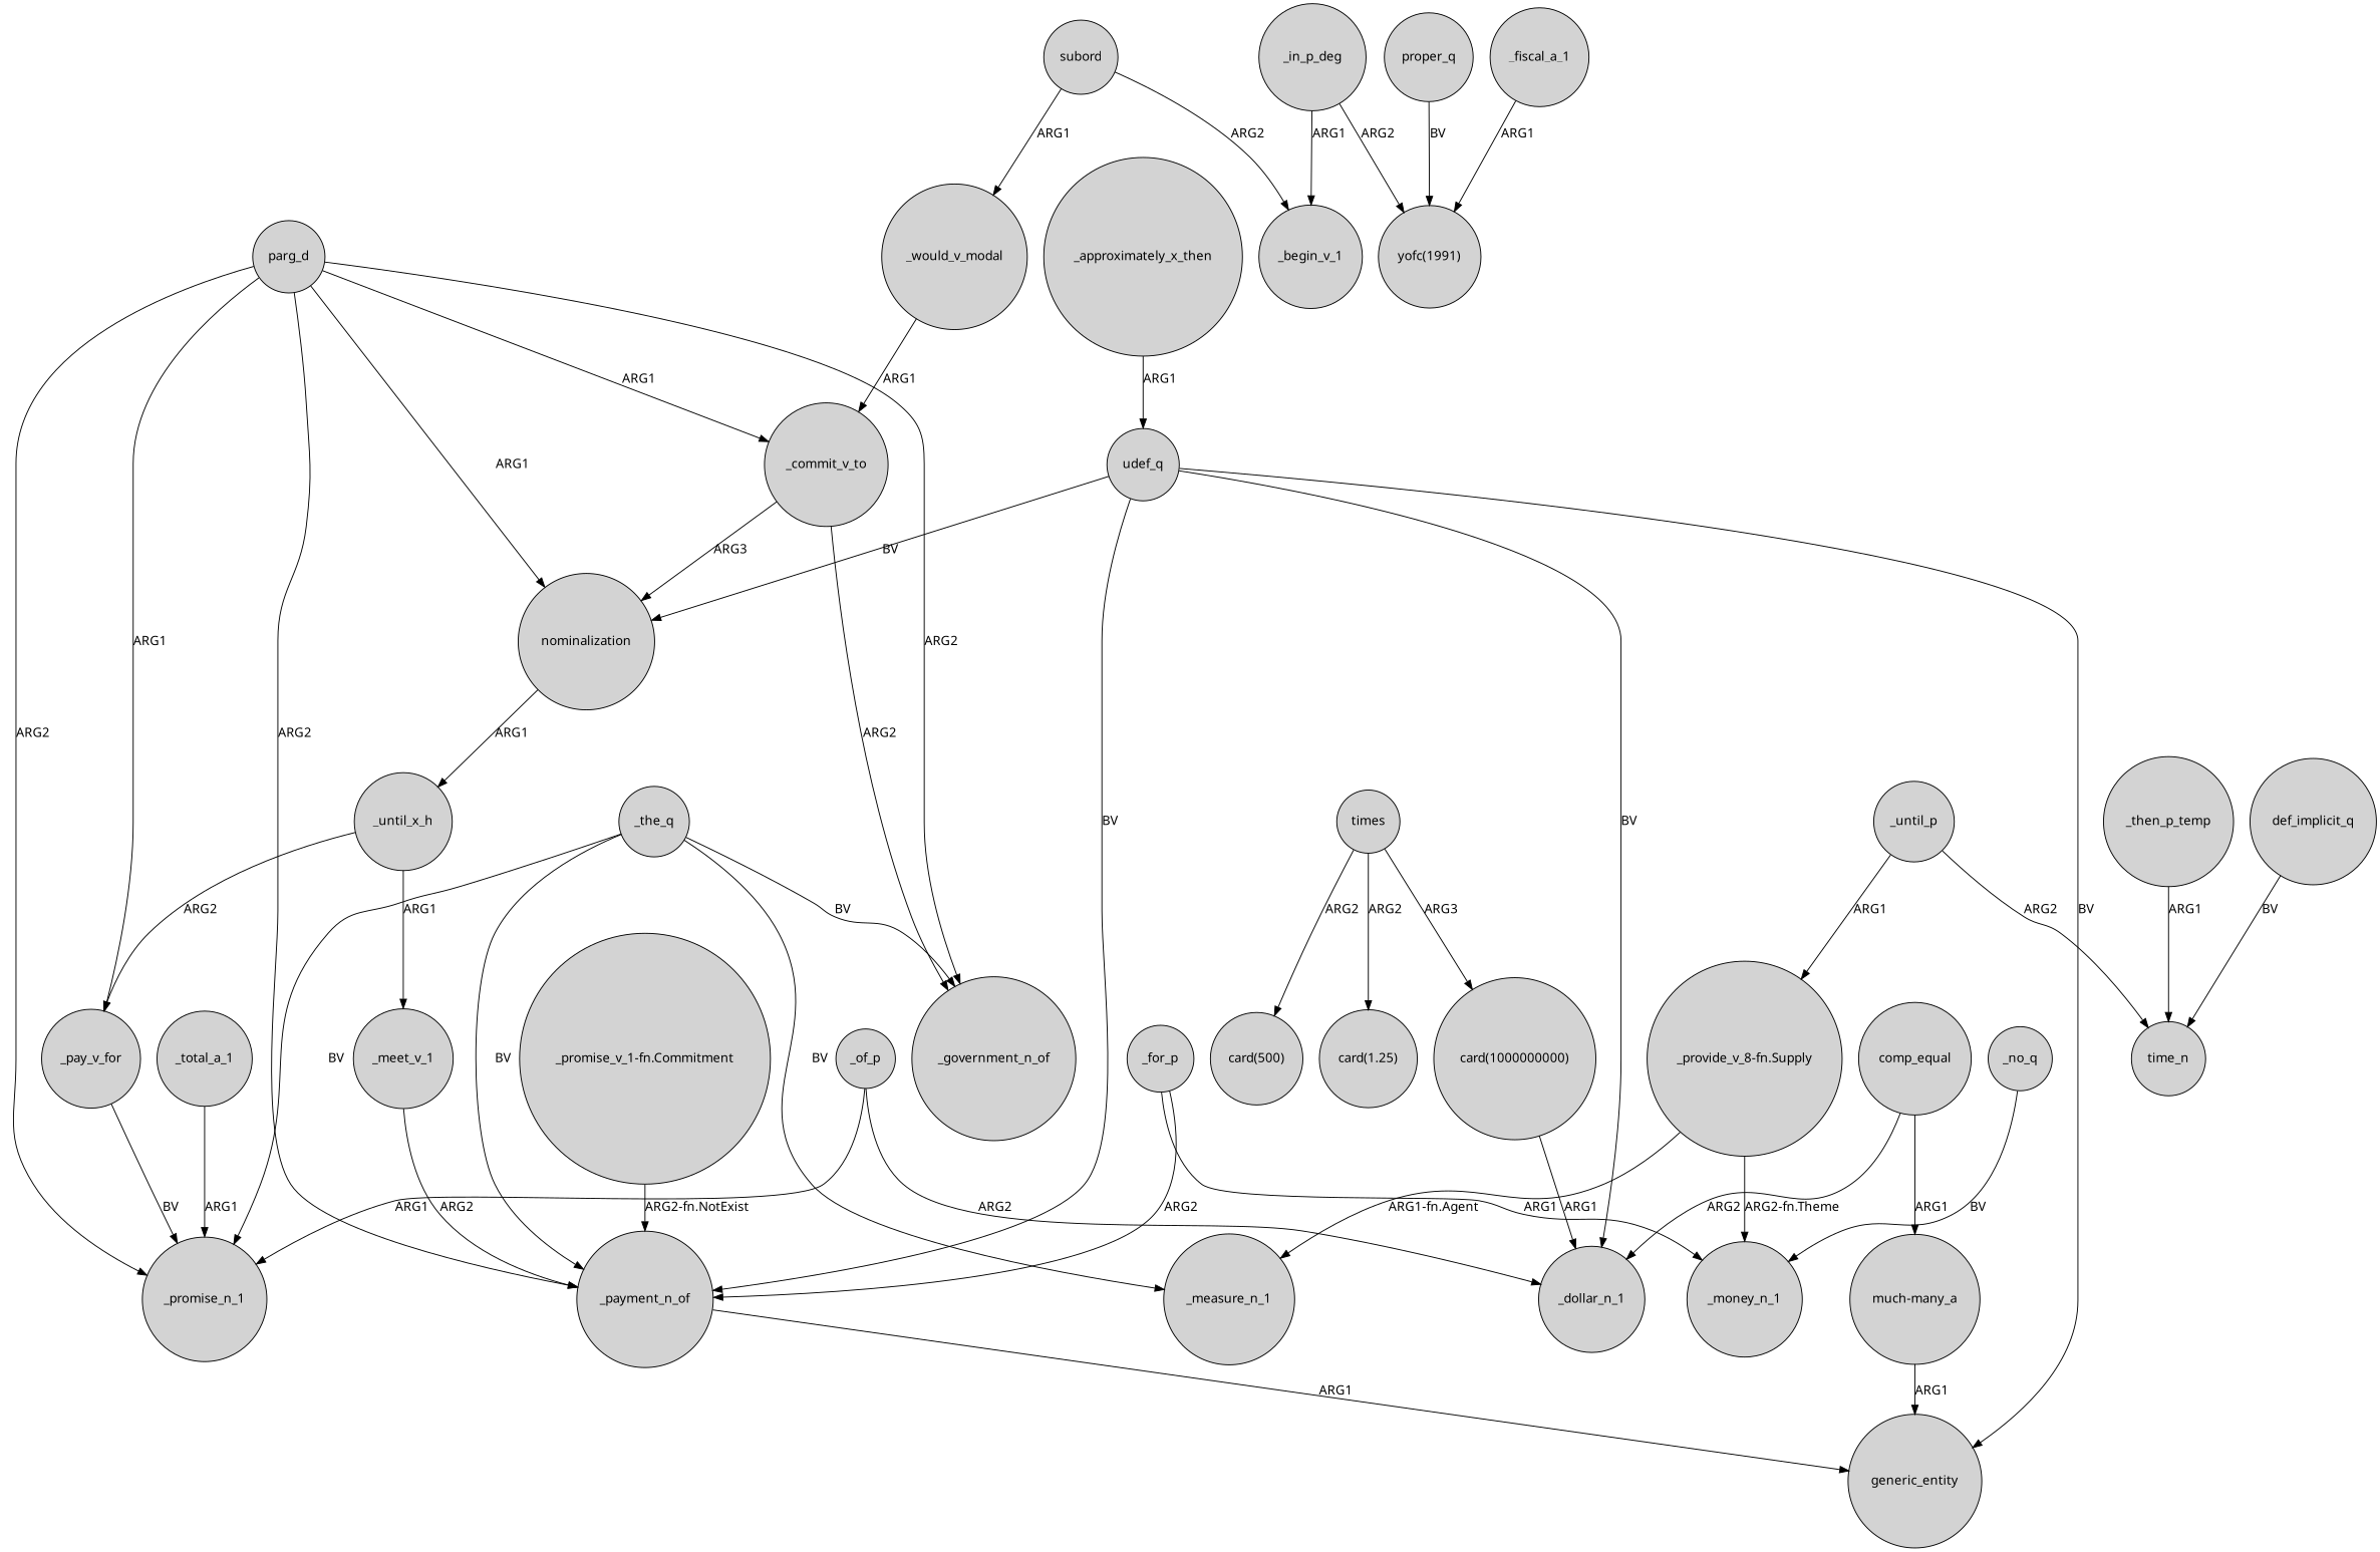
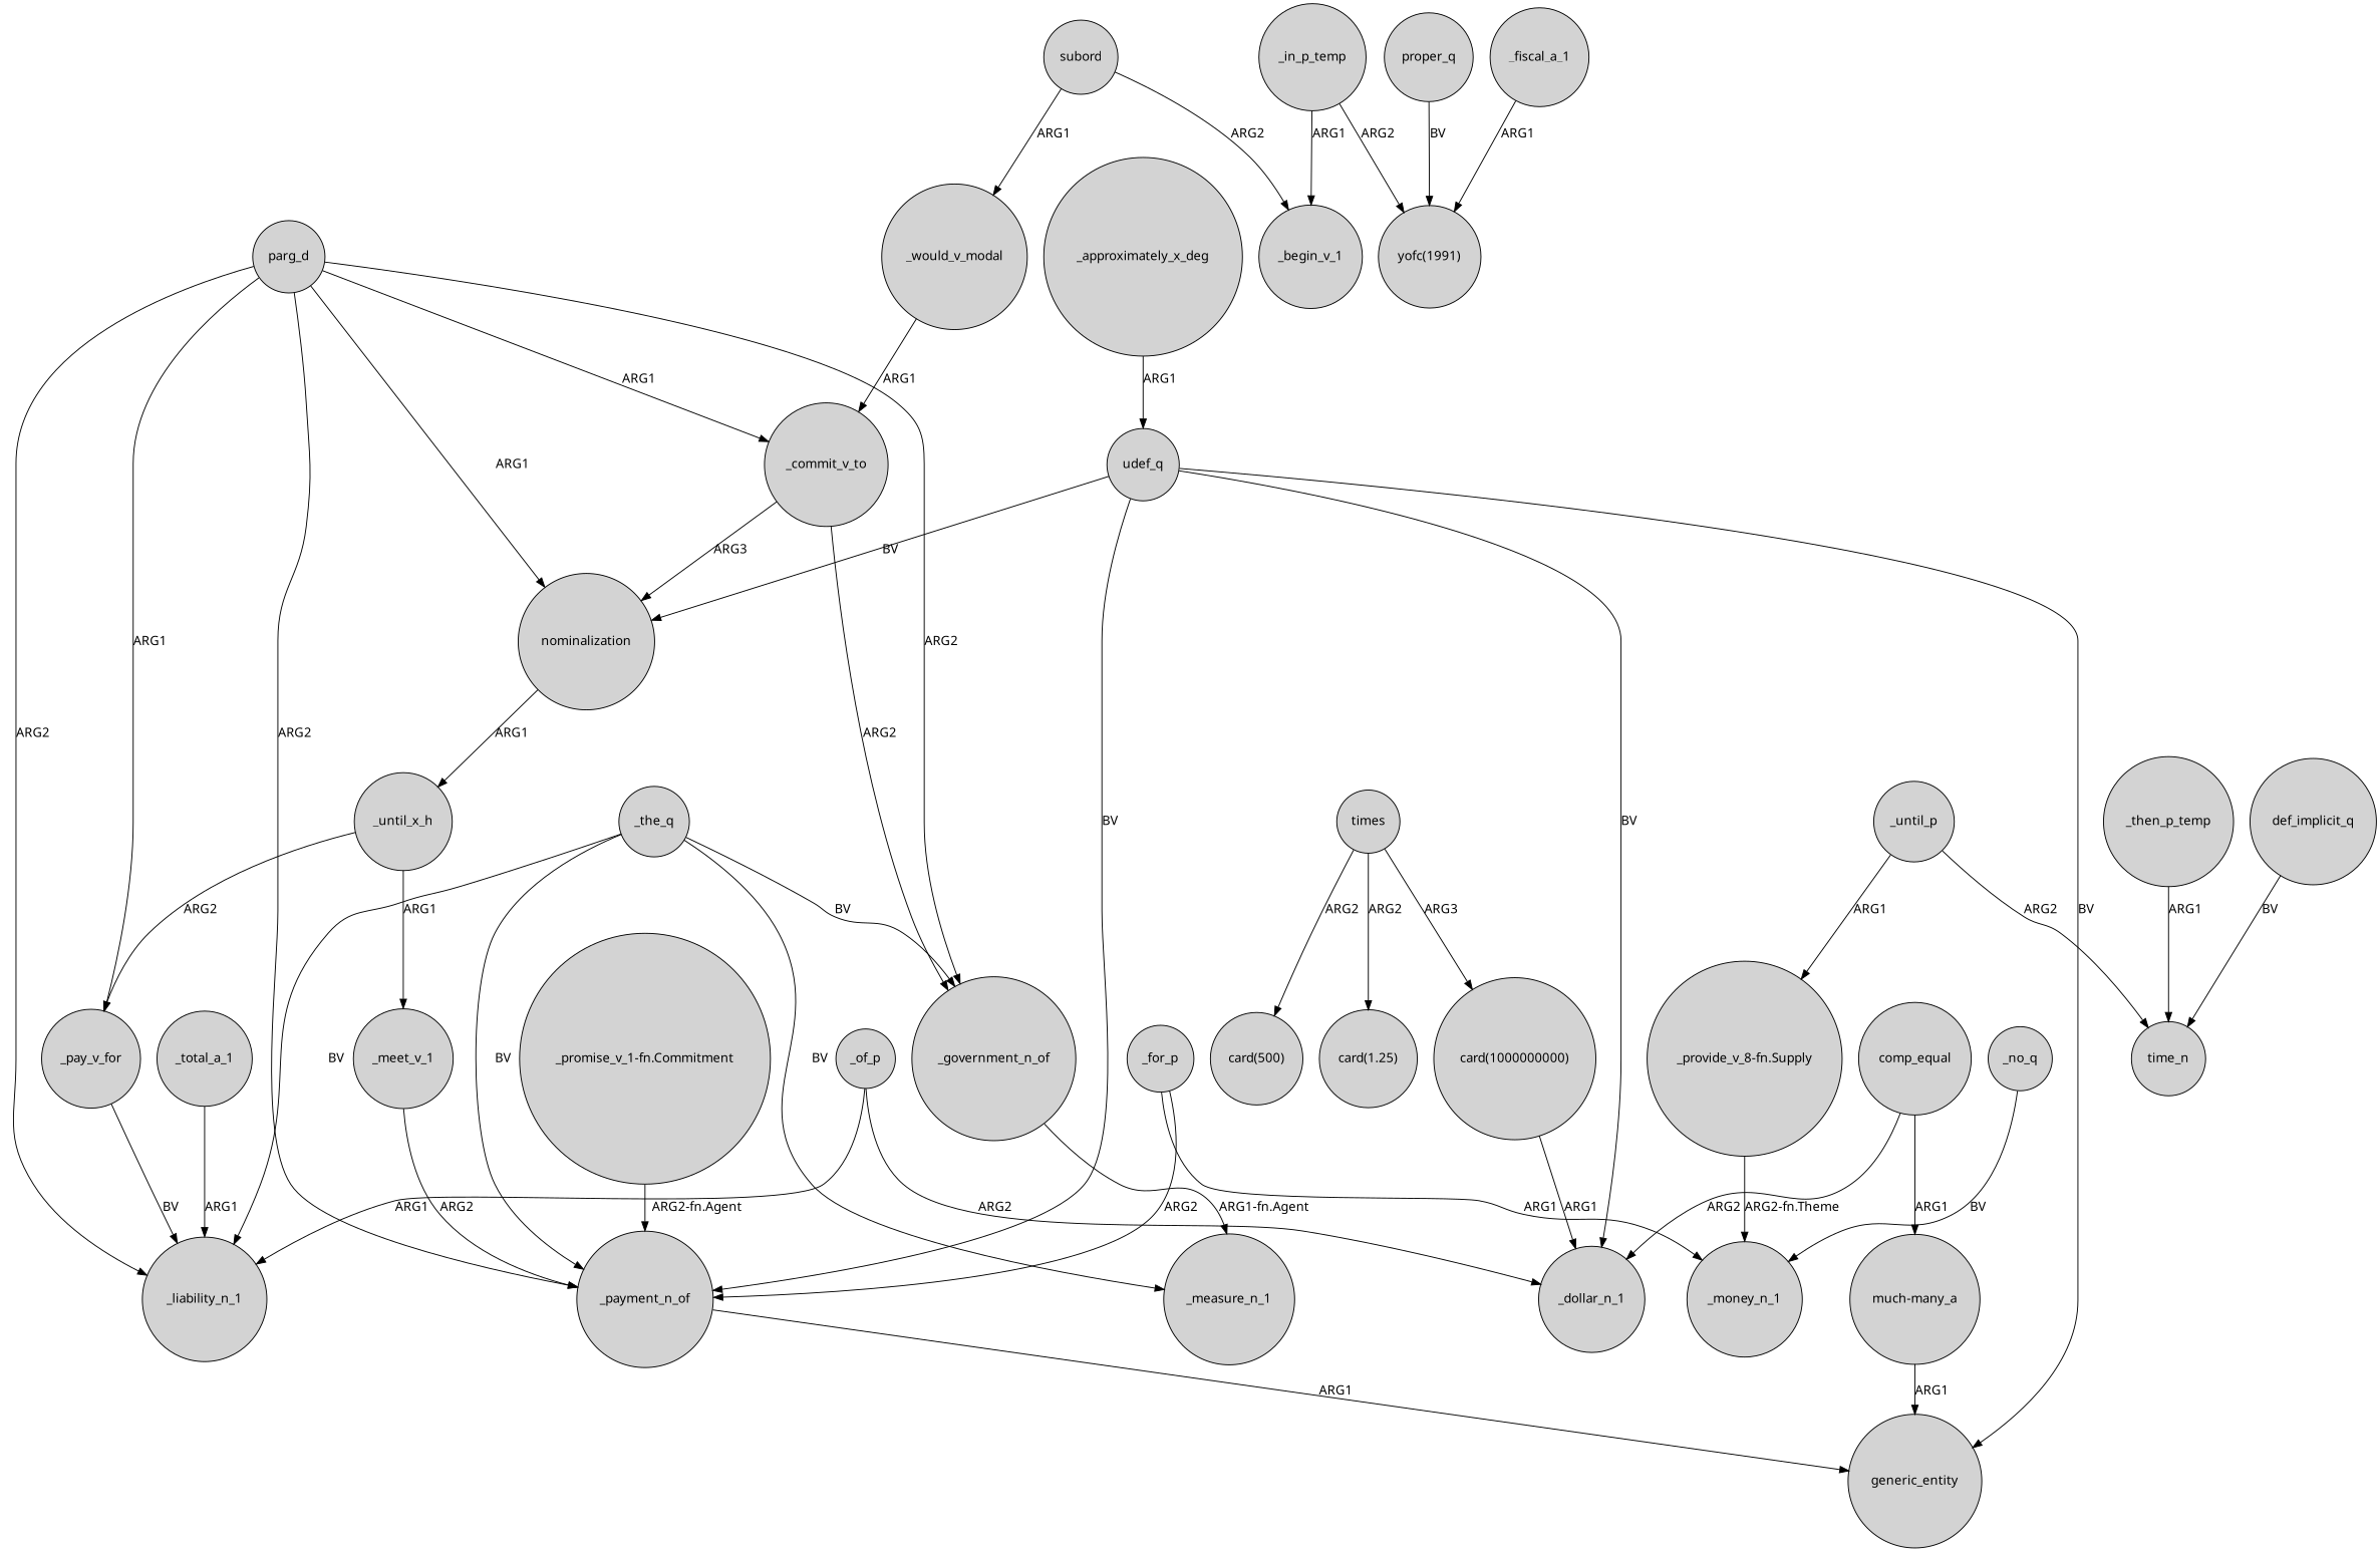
  digraph {
    fontname="Noto Sans"
    node [fontname="Noto Sans" shape=circle style=filled]
    edge [fontname="Noto Sans"]
    _commit_v_to
    _government_n_of
    nominalization
    _until_x_h
    _the_q
    _measure_n_1
    _payment_n_of
-   _liability_n_1 [label=_promise_n_1]
+   _liability_n_1
    generic_entity
    _meet_v_1
    _pay_v_for
    udef_q
    _dollar_n_1
    _for_p
    _money_n_1
    _total_a_1
    parg_d
    "_promise_v_1-fn.Commitment"
    "much-many_a"
    proper_q
    "yofc(1991)"
    comp_equal
-   _in_p_temp [label=_in_p_deg]
+   _in_p_temp
    _begin_v_1
    _no_q
    _until_p
    time_n
    n28 [label="_provide_v_8-fn.Supply"]
    _would_v_modal
    _then_p_temp
    times
    "card(1000000000)"
    "card(1.25)"
    "card(500)"
-   _approximately_x_deg [label=_approximately_x_then]
+   _approximately_x_deg
    subord
    _of_p
    _fiscal_a_1
    def_implicit_q
    _commit_v_to -> _government_n_of [label=ARG2]
    _commit_v_to -> nominalization [label=ARG3]
    nominalization -> _until_x_h [label=ARG1]
    _until_x_h -> _meet_v_1 [label=ARG1]
    _until_x_h -> _pay_v_for [label=ARG2]
    _the_q -> _government_n_of [label=BV]
    _the_q -> _measure_n_1 [label=BV]
    _the_q -> _payment_n_of [label=BV]
    _the_q -> _liability_n_1 [label=BV]
    _payment_n_of -> generic_entity [label=ARG1]
    _meet_v_1 -> _payment_n_of [label=ARG2]
    _pay_v_for -> _liability_n_1 [label=BV]
    udef_q -> nominalization [label=BV]
    udef_q -> _payment_n_of [label=BV]
    udef_q -> generic_entity [label=BV]
    udef_q -> _dollar_n_1 [label=BV]
    _for_p -> _payment_n_of [label=ARG2]
    _for_p -> _money_n_1 [label=ARG1]
    _total_a_1 -> _liability_n_1 [label=ARG1]
    parg_d -> _commit_v_to [label=ARG1]
    parg_d -> _government_n_of [label=ARG2]
    parg_d -> nominalization [label=ARG1]
    parg_d -> _payment_n_of [label=ARG2]
    parg_d -> _liability_n_1 [label=ARG2]
    parg_d -> _pay_v_for [label=ARG1]
-   "_promise_v_1-fn.Commitment" -> _payment_n_of [label="ARG2-fn.NotExist"]
+   "_promise_v_1-fn.Commitment" -> _payment_n_of [label="ARG2-fn.Agent"]
    "much-many_a" -> generic_entity [label=ARG1]
    proper_q -> "yofc(1991)" [label=BV]
    comp_equal -> _dollar_n_1 [label=ARG2]
    comp_equal -> "much-many_a" [label=ARG1]
    _in_p_temp -> "yofc(1991)" [label=ARG2]
    _in_p_temp -> _begin_v_1 [label=ARG1]
    _no_q -> _money_n_1 [label=BV]
    _until_p -> time_n [label=ARG2]
    _until_p -> n28 [label=ARG1]
-   n28 -> _measure_n_1 [label="ARG1-fn.Agent"]
+   _government_n_of -> _measure_n_1 [label="ARG1-fn.Agent"]
    n28 -> _money_n_1 [label="ARG2-fn.Theme"]
    _would_v_modal -> _commit_v_to [label=ARG1]
    _then_p_temp -> time_n [label=ARG1]
    times -> "card(1000000000)" [label=ARG3]
    times -> "card(1.25)" [label=ARG2]
    times -> "card(500)" [label=ARG2]
    "card(1000000000)" -> _dollar_n_1 [label=ARG1]
    _approximately_x_deg -> udef_q [label=ARG1]
    subord -> _begin_v_1 [label=ARG2]
    subord -> _would_v_modal [label=ARG1]
    _of_p -> _liability_n_1 [label=ARG1]
    _of_p -> _dollar_n_1 [label=ARG2]
    _fiscal_a_1 -> "yofc(1991)" [label=ARG1]
    def_implicit_q -> time_n [label=BV]
  }
